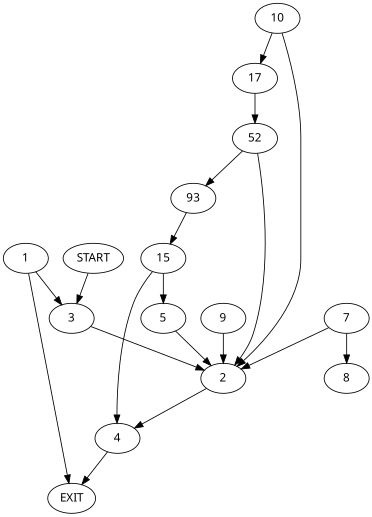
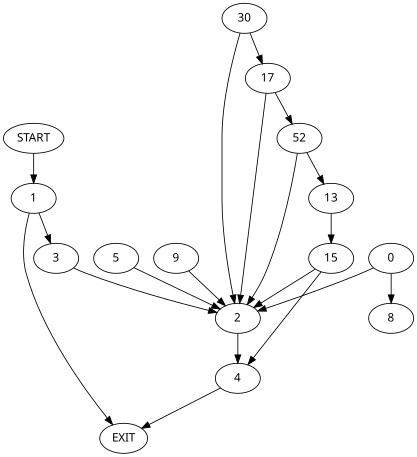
  digraph {
    fontname="Noto Sans"
    node [fontname="Noto Sans"]
    edge [fontname="Noto Sans"]
    n1 [label=START]
    1
    n3 [label=EXIT]
    3
    2
    4
    5
-   7
+   7 [label=0]
    8
    9
-   10
+   10 [label=30]
    n12 [label=17]
    n13 [label=52]
-   13 [label=93]
+   13
    n15 [label=15]
-   n1 -> 3
+   n1 -> 1
    1 -> n3
    1 -> 3
    3 -> 2
    2 -> 4
    4 -> n3
    5 -> 2
    7 -> 2
    7 -> 8
    9 -> 2
    10 -> 2
    10 -> n12
+   n12 -> 2
    n12 -> n13
    n13 -> 2
    n13 -> 13
    13 -> n15
-   n15 -> 5
+   n15 -> 2
    n15 -> 4
  }
